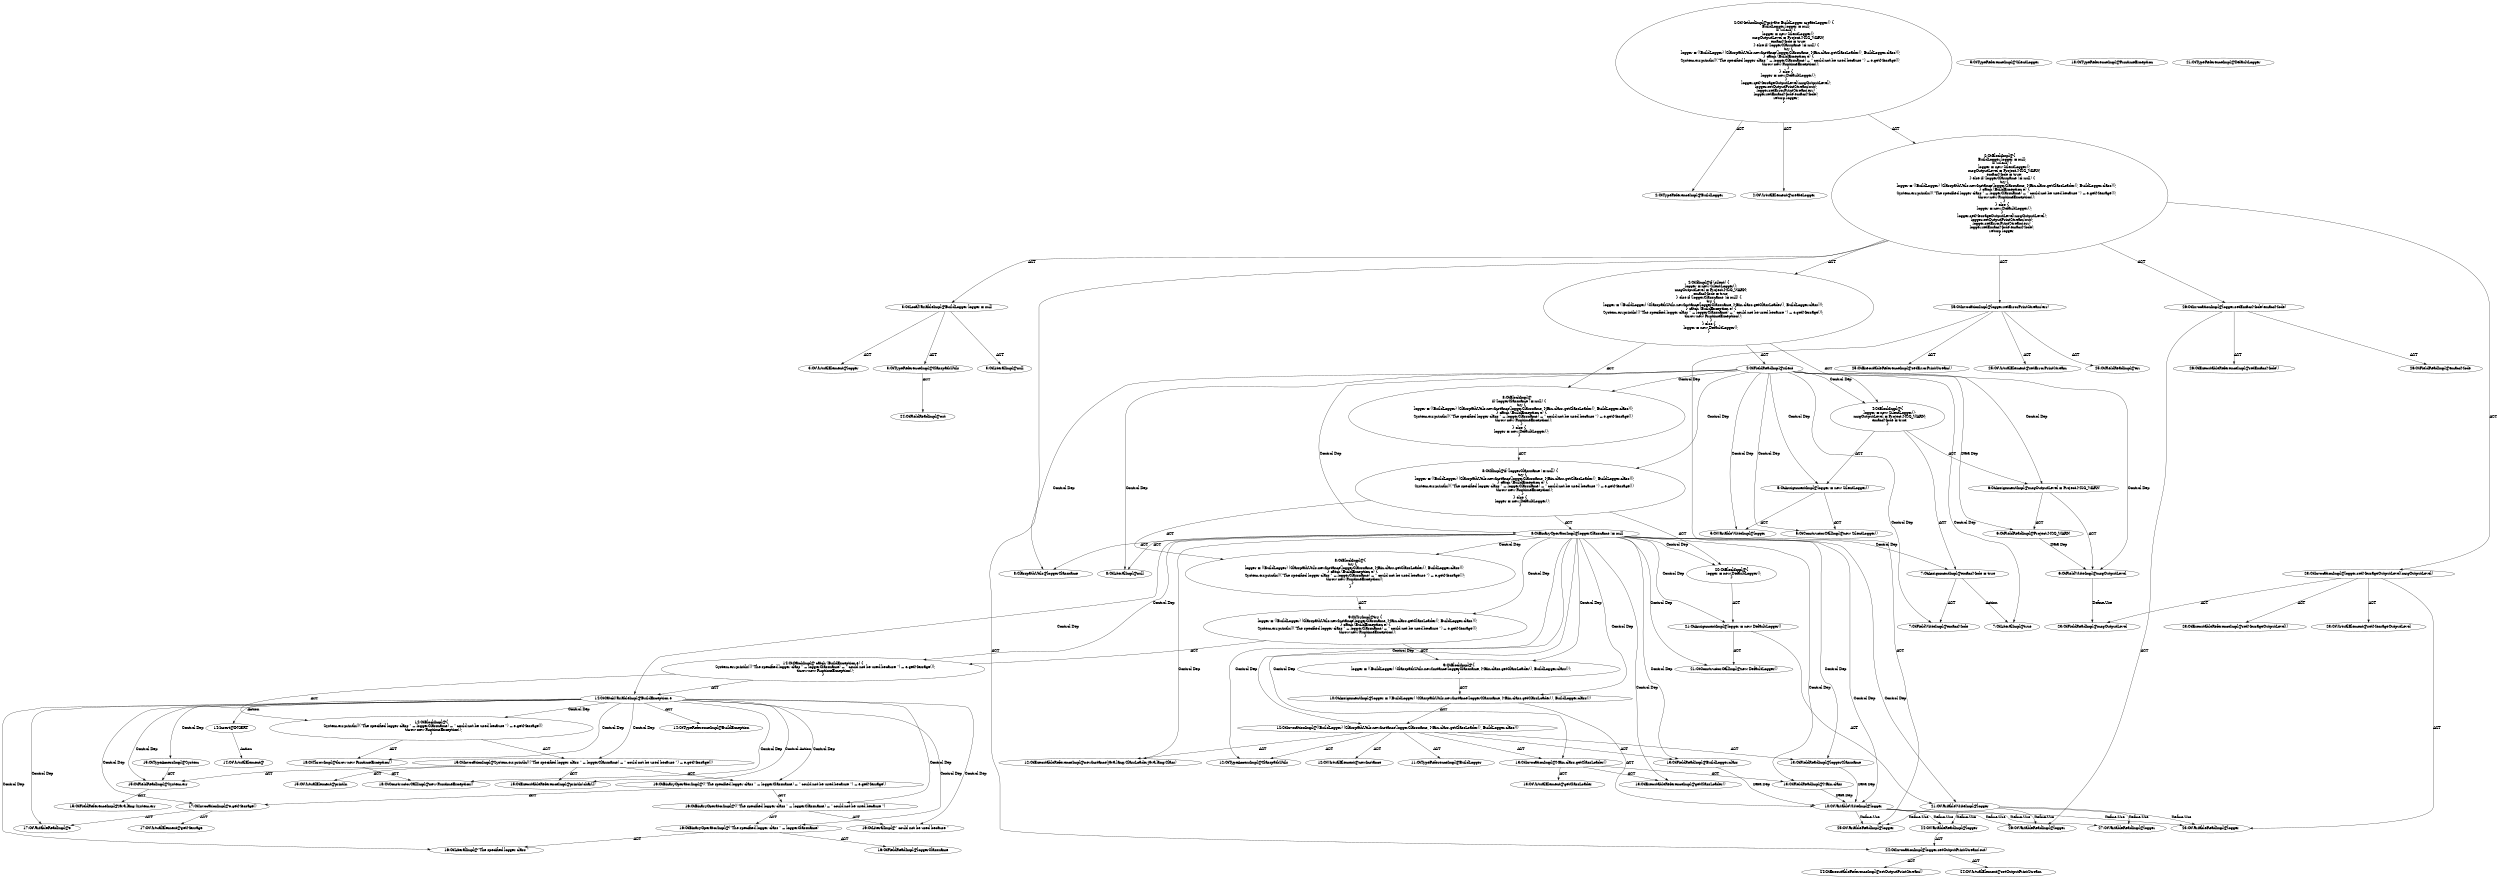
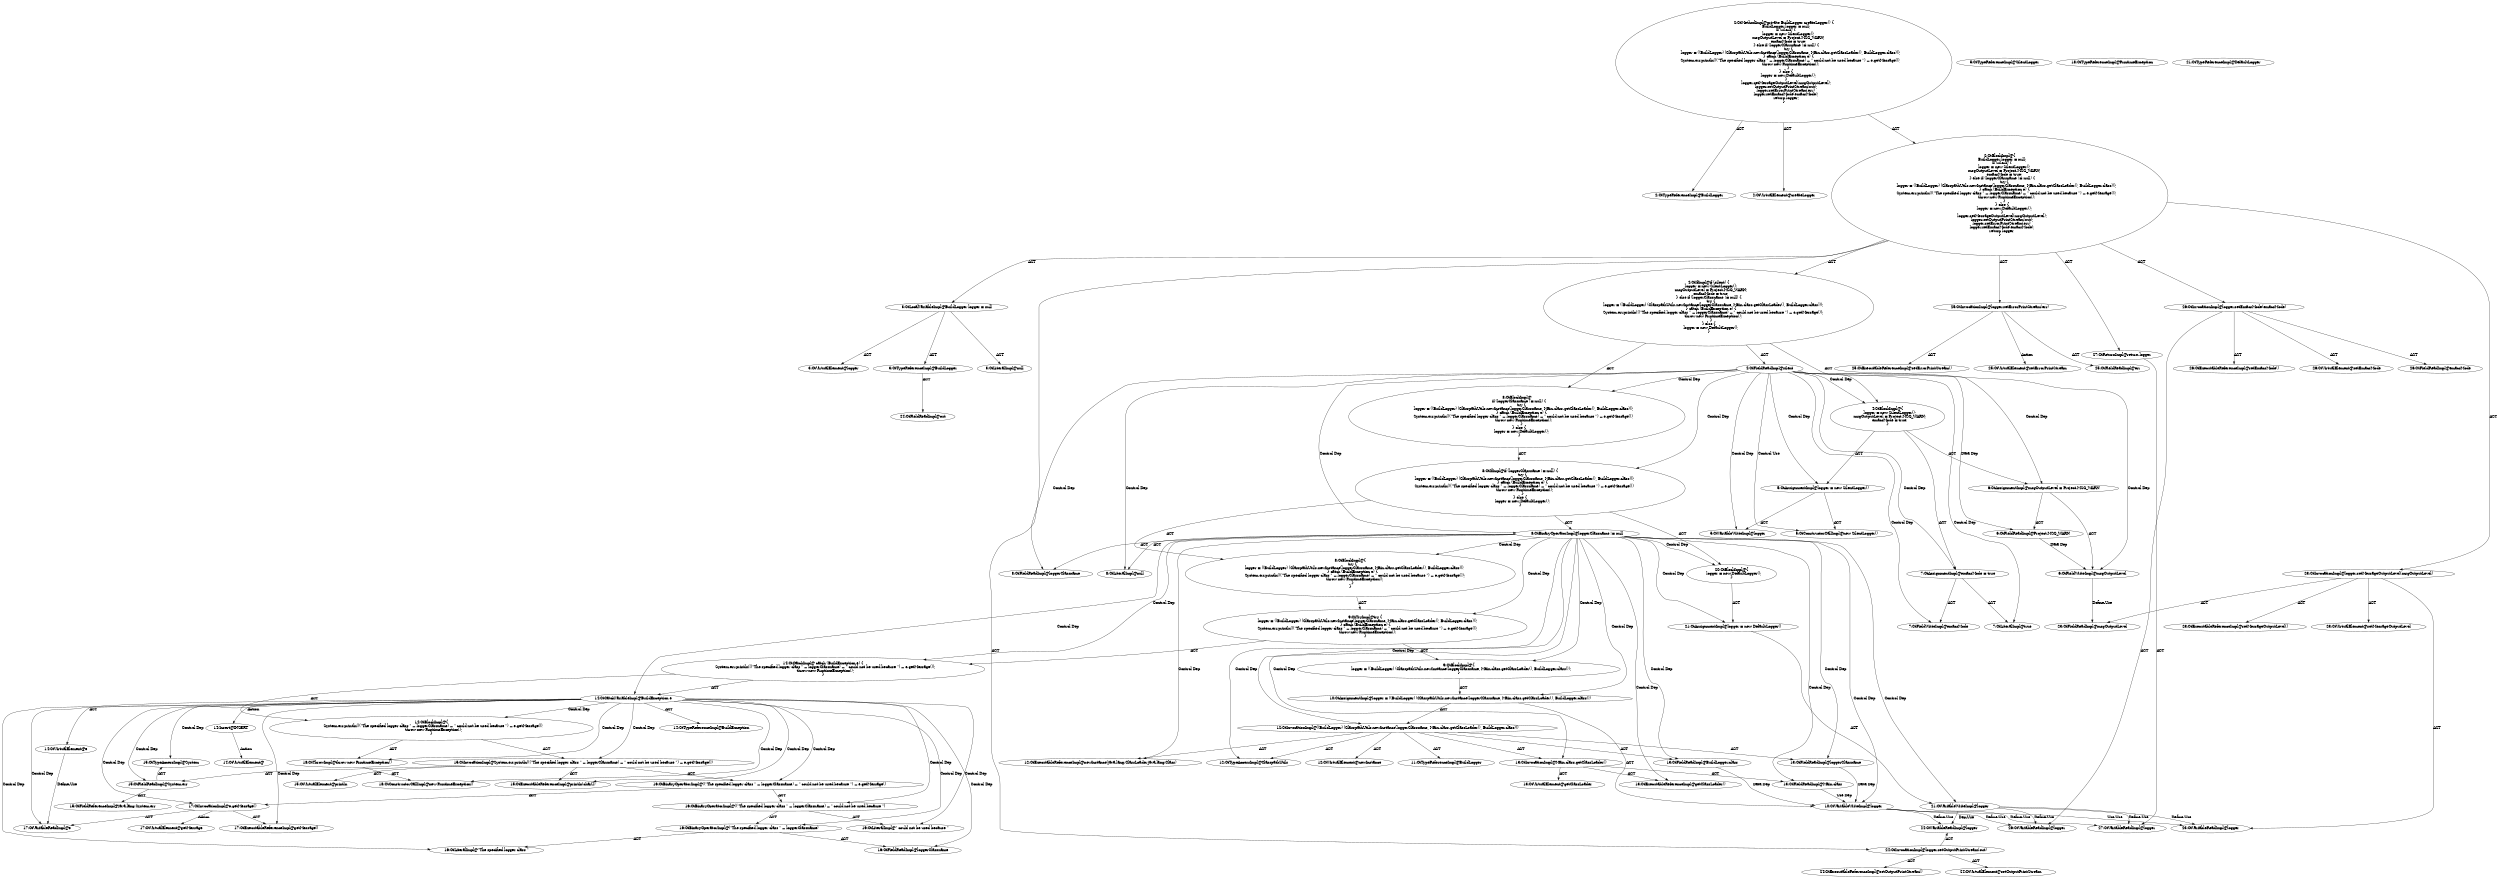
  digraph {
    node [shape=ellipse]
    n1 [label="2:CtTypeReferenceImpl@BuildLogger"]
    n2 [label="2:CtVirtualElement@createLogger"]
-   n3 [label="3:CtTypeReferenceImpl@ClasspathUtils"]
+   n3 [label="3:CtTypeReferenceImpl@BuildLogger"]
    n4 [label="24:CtFieldReadImpl@out"]
    n5 [label="3:CtLiteralImpl@null"]
    n6 [label="3:CtVirtualElement@logger"]
    n7 [label="3:CtLocalVariableImpl@BuildLogger logger = null"]
    n8 [label="4:CtFieldReadImpl@silent"]
    n9 [label="5:CtVariableWriteImpl@logger"]
    n10 [label="5:CtConstructorCallImpl@new SilentLogger()"]
    n11 [label="5:CtAssignmentImpl@logger = new SilentLogger()"]
    n12 [label="6:CtFieldWriteImpl@msgOutputLevel"]
    n13 [label="6:CtFieldReadImpl@Project.MSG_WARN"]
    n14 [label="6:CtAssignmentImpl@msgOutputLevel = Project.MSG_WARN"]
    n15 [label="7:CtFieldWriteImpl@emacsMode"]
    n16 [label="7:CtLiteralImpl@true"]
    n17 [label="7:CtAssignmentImpl@emacsMode = true"]
    n18 [label="4:CtBlockImpl@\{\n    logger = new SilentLogger();\n    msgOutputLevel = Project.MSG_WARN;\n    emacsMode = true;\n\}"]
-   n19 [label="8:ClasspathUtils@loggerClassname"]
+   n19 [label="8:CtFieldReadImpl@loggerClassname"]
    n20 [label="8:CtLiteralImpl@null"]
    n21 [label="8:CtBinaryOperatorImpl@loggerClassname != null"]
    n22 [label="8:CtIfImpl@if (loggerClassname != null) \{\n    try \{\n        logger = ((BuildLogger) (ClasspathUtils.newInstance(loggerClassname, Main.class.getClassLoader(), BuildLogger.class)));\n    \} catch (BuildException e) \{\n        System.err.println(((\"The specified logger class \" + loggerClassname) + \" could not be used because \") + e.getMessage());\n        throw new RuntimeException();\n    \}\n\} else \{\n    logger = new DefaultLogger();\n\}"]
    n23 [label="8:CtBlockImpl@\n    if (loggerClassname != null) \{\n        try \{\n            logger = ((BuildLogger) (ClasspathUtils.newInstance(loggerClassname, Main.class.getClassLoader(), BuildLogger.class)));\n        \} catch (BuildException e) \{\n            System.err.println(((\"The specified logger class \" + loggerClassname) + \" could not be used because \") + e.getMessage());\n            throw new RuntimeException();\n        \}\n    \} else \{\n        logger = new DefaultLogger();\n    \}\n"]
    n24 [label="23:CtFieldReadImpl@msgOutputLevel"]
    n25 [label="10:CtVariableWriteImpl@logger"]
    n26 [label="12:CtExecutableReferenceImpl@newInstance(java.lang.ClassLoader,java.lang.Class)"]
    n27 [label="12:CtTypeAccessImpl@ClasspathUtils"]
    n28 [label="13:CtFieldReadImpl@loggerClassname"]
    n29 [label="13:CtExecutableReferenceImpl@getClassLoader()"]
    n30 [label="13:CtFieldReadImpl@Main.class"]
    n31 [label="13:CtInvocationImpl@Main.class.getClassLoader()"]
    n32 [label="13:CtFieldReadImpl@BuildLogger.class"]
    n33 [label="12:CtInvocationImpl@((BuildLogger) (ClasspathUtils.newInstance(loggerClassname, Main.class.getClassLoader(), BuildLogger.class)))"]
    n34 [label="10:CtAssignmentImpl@logger = ((BuildLogger) (ClasspathUtils.newInstance(loggerClassname, Main.class.getClassLoader(), BuildLogger.class)))"]
    n35 [label="9:CtBlockImpl@\{\n    logger = ((BuildLogger) (ClasspathUtils.newInstance(loggerClassname, Main.class.getClassLoader(), BuildLogger.class)));\n\}"]
    n36 [label="14:CtCatchVariableImpl@BuildException e"]
    n37 [label="14:CtCatchImpl@ catch (BuildException e) \{\n    System.err.println(((\"The specified logger class \" + loggerClassname) + \" could not be used because \") + e.getMessage());\n    throw new RuntimeException();\n\}"]
    n38 [label="9:CtTryImpl@try \{\n    logger = ((BuildLogger) (ClasspathUtils.newInstance(loggerClassname, Main.class.getClassLoader(), BuildLogger.class)));\n\} catch (BuildException e) \{\n    System.err.println(((\"The specified logger class \" + loggerClassname) + \" could not be used because \") + e.getMessage());\n    throw new RuntimeException();\n\}"]
    n39 [label="8:CtBlockImpl@\{\n    try \{\n        logger = ((BuildLogger) (ClasspathUtils.newInstance(loggerClassname, Main.class.getClassLoader(), BuildLogger.class)));\n    \} catch (BuildException e) \{\n        System.err.println(((\"The specified logger class \" + loggerClassname) + \" could not be used because \") + e.getMessage());\n        throw new RuntimeException();\n    \}\n\}"]
    n40 [label="21:CtVariableWriteImpl@logger"]
-   n41 [label="21:CtConstructorCallImpl@new DefaultLogger()"]
    n42 [label="21:CtAssignmentImpl@logger = new DefaultLogger()"]
    n43 [label="20:CtBlockImpl@\{\n    logger = new DefaultLogger();\n\}"]
    n44 [label="5:CtTypeReferenceImpl@SilentLogger"]
    n45 [label="26:CtFieldReadImpl@emacsMode"]
    n46 [label="23:CtVariableReadImpl@logger"]
    n47 [label="24:CtVariableReadImpl@logger"]
-   n48 [label="25:CtVariableReadImpl@logger"]
    n49 [label="26:CtVariableReadImpl@logger"]
    n50 [label="27:CtVariableReadImpl@logger"]
    n51 [label="13:CtVirtualElement@getClassLoader"]
    n52 [label="12:CtVirtualElement@newInstance"]
    n53 [label="11:CtTypeReferenceImpl@BuildLogger"]
+   n54 [label="14:CtVirtualElement@e"]
    n55 [label="17:CtVariableReadImpl@e"]
    n56 [label="14:CtTypeReferenceImpl@BuildException"]
    n57 [label="15:CtExecutableReferenceImpl@println(char[])"]
    n58 [label="15:CtTypeAccessImpl@System"]
    n59 [label="15:CtFieldReadImpl@System.err"]
    n60 [label="16:CtLiteralImpl@\"The specified logger class \""]
    n61 [label="16:CtFieldReadImpl@loggerClassname"]
    n62 [label="16:CtBinaryOperatorImpl@(\"The specified logger class \" + loggerClassname)"]
    n63 [label="16:CtLiteralImpl@\" could not be used because \""]
    n64 [label="16:CtBinaryOperatorImpl@((\"The specified logger class \" + loggerClassname) + \" could not be used because \")"]
+   n65 [label="17:CtExecutableReferenceImpl@getMessage()"]
    n66 [label="17:CtInvocationImpl@e.getMessage()"]
    n67 [label="16:CtBinaryOperatorImpl@((\"The specified logger class \" + loggerClassname) + \" could not be used because \") + e.getMessage()"]
    n68 [label="15:CtInvocationImpl@System.err.println(((\"The specified logger class \" + loggerClassname) + \" could not be used because \") + e.getMessage())"]
    n69 [label="18:CtConstructorCallImpl@new RuntimeException()"]
    n70 [label="18:CtThrowImpl@throw new RuntimeException()"]
    n71 [label="14:CtBlockImpl@\{\n    System.err.println(((\"The specified logger class \" + loggerClassname) + \" could not be used because \") + e.getMessage());\n    throw new RuntimeException();\n\}"]
    n72 [label="14:Insert@INSERT"]
    n73 [label="15:CtFieldReferenceImpl@java.lang.System.err"]
    n74 [label="17:CtVirtualElement@getMessage"]
    n75 [label="15:CtVirtualElement@println"]
    n76 [label="14:CtVirtualElement@"]
    n77 [label="18:CtTypeReferenceImpl@RuntimeException"]
    n78 [label="21:CtTypeReferenceImpl@DefaultLogger"]
    n79 [label="4:CtIfImpl@if (silent) \{\n    logger = new SilentLogger();\n    msgOutputLevel = Project.MSG_WARN;\n    emacsMode = true;\n\} else if (loggerClassname != null) \{\n    try \{\n        logger = ((BuildLogger) (ClasspathUtils.newInstance(loggerClassname, Main.class.getClassLoader(), BuildLogger.class)));\n    \} catch (BuildException e) \{\n        System.err.println(((\"The specified logger class \" + loggerClassname) + \" could not be used because \") + e.getMessage());\n        throw new RuntimeException();\n    \}\n\} else \{\n    logger = new DefaultLogger();\n\}"]
    n80 [label="23:CtExecutableReferenceImpl@setMessageOutputLevel()"]
    n81 [label="23:CtVirtualElement@setMessageOutputLevel"]
    n82 [label="23:CtInvocationImpl@logger.setMessageOutputLevel(msgOutputLevel)"]
    n83 [label="24:CtExecutableReferenceImpl@setOutputPrintStream()"]
    n84 [label="24:CtVirtualElement@setOutputPrintStream"]
    n85 [label="24:CtInvocationImpl@logger.setOutputPrintStream(out)"]
    n86 [label="25:CtExecutableReferenceImpl@setErrorPrintStream()"]
    n87 [label="25:CtVirtualElement@setErrorPrintStream"]
    n88 [label="25:CtFieldReadImpl@err"]
    n89 [label="25:CtInvocationImpl@logger.setErrorPrintStream(err)"]
    n90 [label="26:CtExecutableReferenceImpl@setEmacsMode()"]
+   n91 [label="26:CtVirtualElement@setEmacsMode"]
    n92 [label="26:CtInvocationImpl@logger.setEmacsMode(emacsMode)"]
+   n93 [label="27:CtReturnImpl@return logger"]
    n94 [label="2:CtBlockImpl@\{\n    BuildLogger logger = null;\n    if (silent) \{\n        logger = new SilentLogger();\n        msgOutputLevel = Project.MSG_WARN;\n        emacsMode = true;\n    \} else if (loggerClassname != null) \{\n        try \{\n            logger = ((BuildLogger) (ClasspathUtils.newInstance(loggerClassname, Main.class.getClassLoader(), BuildLogger.class)));\n        \} catch (BuildException e) \{\n            System.err.println(((\"The specified logger class \" + loggerClassname) + \" could not be used because \") + e.getMessage());\n            throw new RuntimeException();\n        \}\n    \} else \{\n        logger = new DefaultLogger();\n    \}\n    logger.setMessageOutputLevel(msgOutputLevel);\n    logger.setOutputPrintStream(out);\n    logger.setErrorPrintStream(err);\n    logger.setEmacsMode(emacsMode);\n    return logger;\n\}"]
    n95 [label="2:CtMethodImpl@private BuildLogger createLogger() \{\n    BuildLogger logger = null;\n    if (silent) \{\n        logger = new SilentLogger();\n        msgOutputLevel = Project.MSG_WARN;\n        emacsMode = true;\n    \} else if (loggerClassname != null) \{\n        try \{\n            logger = ((BuildLogger) (ClasspathUtils.newInstance(loggerClassname, Main.class.getClassLoader(), BuildLogger.class)));\n        \} catch (BuildException e) \{\n            System.err.println(((\"The specified logger class \" + loggerClassname) + \" could not be used because \") + e.getMessage());\n            throw new RuntimeException();\n        \}\n    \} else \{\n        logger = new DefaultLogger();\n    \}\n    logger.setMessageOutputLevel(msgOutputLevel);\n    logger.setOutputPrintStream(out);\n    logger.setErrorPrintStream(err);\n    logger.setEmacsMode(emacsMode);\n    return logger;\n\}"]
    n3 -> n4 [label=AST]
    n7 -> n3 [label=AST]
    n7 -> n5 [label=AST]
    n7 -> n6 [label=AST]
    n8 -> n9 [label="Control Dep"]
-   n8 -> n10 [label="Control Dep"]
+   n8 -> n10 [label="Control Use"]
    n8 -> n11 [label="Control Dep"]
    n8 -> n12 [label="Control Dep"]
    n8 -> n13 [label="Data Dep"]
    n8 -> n14 [label="Control Dep"]
    n8 -> n15 [label="Control Dep"]
    n8 -> n16 [label="Control Dep"]
-   n21 -> n17 [label="Control Dep"]
+   n8 -> n17 [label="Control Dep"]
    n8 -> n18 [label="Control Dep"]
    n8 -> n19 [label="Control Dep"]
    n8 -> n20 [label="Control Dep"]
    n8 -> n21 [label="Control Dep"]
    n8 -> n22 [label="Control Dep"]
    n8 -> n23 [label="Control Dep"]
    n11 -> n9 [label=AST]
    n11 -> n10 [label=AST]
    n12 -> n24 [label="Define-Use"]
    n13 -> n12 [label="Data Dep"]
    n14 -> n12 [label=AST]
    n14 -> n13 [label=AST]
    n17 -> n15 [label=AST]
-   n17 -> n16 [label=Action]
+   n17 -> n16 [label=AST]
    n18 -> n11 [label=AST]
    n18 -> n14 [label=AST]
    n18 -> n17 [label=AST]
    n21 -> n19 [label=AST]
    n21 -> n20 [label=AST]
    n21 -> n25 [label="Control Dep"]
    n21 -> n26 [label="Control Dep"]
    n21 -> n27 [label="Control Dep"]
    n21 -> n28 [label="Control Dep"]
    n21 -> n29 [label="Control Dep"]
    n21 -> n30 [label="Control Dep"]
    n21 -> n31 [label="Control Dep"]
    n21 -> n32 [label="Control Dep"]
    n21 -> n33 [label="Control Dep"]
    n21 -> n34 [label="Control Dep"]
    n21 -> n35 [label="Control Dep"]
    n21 -> n36 [label="Control Dep"]
    n21 -> n37 [label="Control Dep"]
    n21 -> n38 [label="Control Dep"]
    n21 -> n39 [label="Control Dep"]
    n21 -> n40 [label="Control Dep"]
-   n21 -> n41 [label="Control Dep"]
    n21 -> n42 [label="Control Dep"]
    n21 -> n43 [label="Control Dep"]
    n22 -> n21 [label=AST]
    n22 -> n39 [label=AST]
    n22 -> n43 [label=AST]
    n23 -> n22 [label=AST]
-   n25 -> n46 [label="Define-Use"]
+   n25 -> n46 [label="Use-Use"]
    n25 -> n47 [label="Define-Use"]
-   n25 -> n48 [label="Define-Use"]
    n25 -> n49 [label="Define-Use"]
    n25 -> n50 [label="Define-Use"]
    n28 -> n25 [label="Data Dep"]
-   n30 -> n25 [label="Data Dep"]
+   n30 -> n25 [label="Use Dep"]
    n31 -> n29 [label=AST]
    n31 -> n30 [label=AST]
    n31 -> n51 [label=AST]
    n32 -> n25 [label="Data Dep"]
    n33 -> n26 [label=AST]
    n33 -> n27 [label=AST]
    n33 -> n28 [label=AST]
    n33 -> n31 [label=AST]
    n33 -> n32 [label=AST]
    n33 -> n52 [label=AST]
    n33 -> n53 [label=AST]
    n34 -> n25 [label=AST]
    n34 -> n33 [label=AST]
    n35 -> n34 [label=AST]
+   n36 -> n54 [label=AST]
    n36 -> n55 [label="Control Dep"]
    n36 -> n56 [label=AST]
-   n36 -> n57 [label="Control Action"]
+   n36 -> n57 [label="Control Dep"]
    n36 -> n58 [label="Control Dep"]
    n36 -> n59 [label="Control Dep"]
    n36 -> n60 [label="Control Dep"]
+   n36 -> n61 [label="Control Dep"]
    n36 -> n62 [label="Control Dep"]
    n36 -> n63 [label="Control Dep"]
    n36 -> n64 [label="Control Dep"]
+   n36 -> n65 [label="Control Dep"]
    n36 -> n66 [label="Control Dep"]
    n36 -> n67 [label="Control Dep"]
    n36 -> n68 [label="Control Dep"]
    n36 -> n69 [label="Control Dep"]
    n36 -> n70 [label="Control Dep"]
    n36 -> n71 [label="Control Dep"]
    n36 -> n72 [label=Action]
    n37 -> n36 [label=AST]
    n37 -> n71 [label=AST]
    n38 -> n35 [label=AST]
    n38 -> n37 [label=AST]
    n39 -> n38 [label=AST]
    n40 -> n46 [label="Define-Use"]
-   n40 -> n47 [label="Define-Use"]
-   n40 -> n48 [label="Define-Use"]
+   n40 -> n47 [label="Dep-Use"]
    n40 -> n49 [label="Define-Use"]
    n40 -> n50 [label="Define-Use"]
    n42 -> n40 [label=AST]
-   n42 -> n41 [label=AST]
    n43 -> n42 [label=AST]
-   n58 -> n59 [label=AST]
+   n54 -> n55 [label="Define-Use"]
+   n59 -> n58 [label=AST]
    n59 -> n73 [label=AST]
    n62 -> n60 [label=AST]
    n62 -> n61 [label=AST]
    n64 -> n62 [label=AST]
    n64 -> n63 [label=AST]
    n66 -> n55 [label=AST]
-   n66 -> n74 [label=AST]
+   n66 -> n65 [label=AST]
+   n66 -> n74 [label=Action]
    n67 -> n64 [label=AST]
    n67 -> n66 [label=AST]
    n68 -> n57 [label=AST]
    n68 -> n59 [label=AST]
    n68 -> n67 [label=AST]
    n68 -> n75 [label=AST]
    n70 -> n69 [label=AST]
    n71 -> n68 [label=AST]
    n71 -> n70 [label=AST]
    n72 -> n76 [label=Action]
    n79 -> n8 [label=AST]
    n79 -> n18 [label=AST]
    n79 -> n23 [label=AST]
    n82 -> n24 [label=AST]
    n82 -> n46 [label=AST]
    n82 -> n80 [label=AST]
    n82 -> n81 [label=AST]
-   n47 -> n85 [label=AST]
+   n85 -> n47 [label=AST]
    n85 -> n83 [label=AST]
    n85 -> n84 [label=AST]
-   n89 -> n48 [label=AST]
    n89 -> n86 [label=AST]
-   n89 -> n87 [label=AST]
+   n89 -> n87 [label=Action]
    n89 -> n88 [label=AST]
    n92 -> n45 [label=AST]
    n92 -> n49 [label=AST]
    n92 -> n90 [label=AST]
+   n92 -> n91 [label=AST]
+   n93 -> n50 [label=AST]
    n94 -> n7 [label=AST]
    n94 -> n79 [label=AST]
    n94 -> n82 [label=AST]
    n94 -> n85 [label=AST]
    n94 -> n89 [label=AST]
    n94 -> n92 [label=AST]
+   n94 -> n93 [label=AST]
    n95 -> n1 [label=AST]
    n95 -> n2 [label=AST]
    n95 -> n94 [label=AST]
  }
